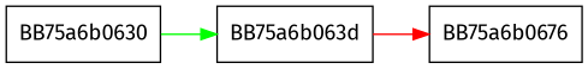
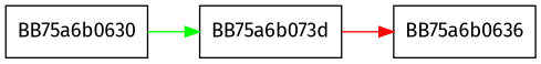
  digraph {
    fontname="Fira Sans"
    rankdir=LR
    splines=ortho
    node [fontname="Fira Sans" shape=box]
    edge [fontname="Fira Sans"]
    BB75a6b0630
-   BB75a6b063d
-   BB75a6b0636 [label=BB75a6b0676]
+   BB75a6b063d [label=BB75a6b073d]
+   BB75a6b0636
    BB75a6b0630 -> BB75a6b063d [color=green]
    BB75a6b063d -> BB75a6b0636 [color=red]
  }
